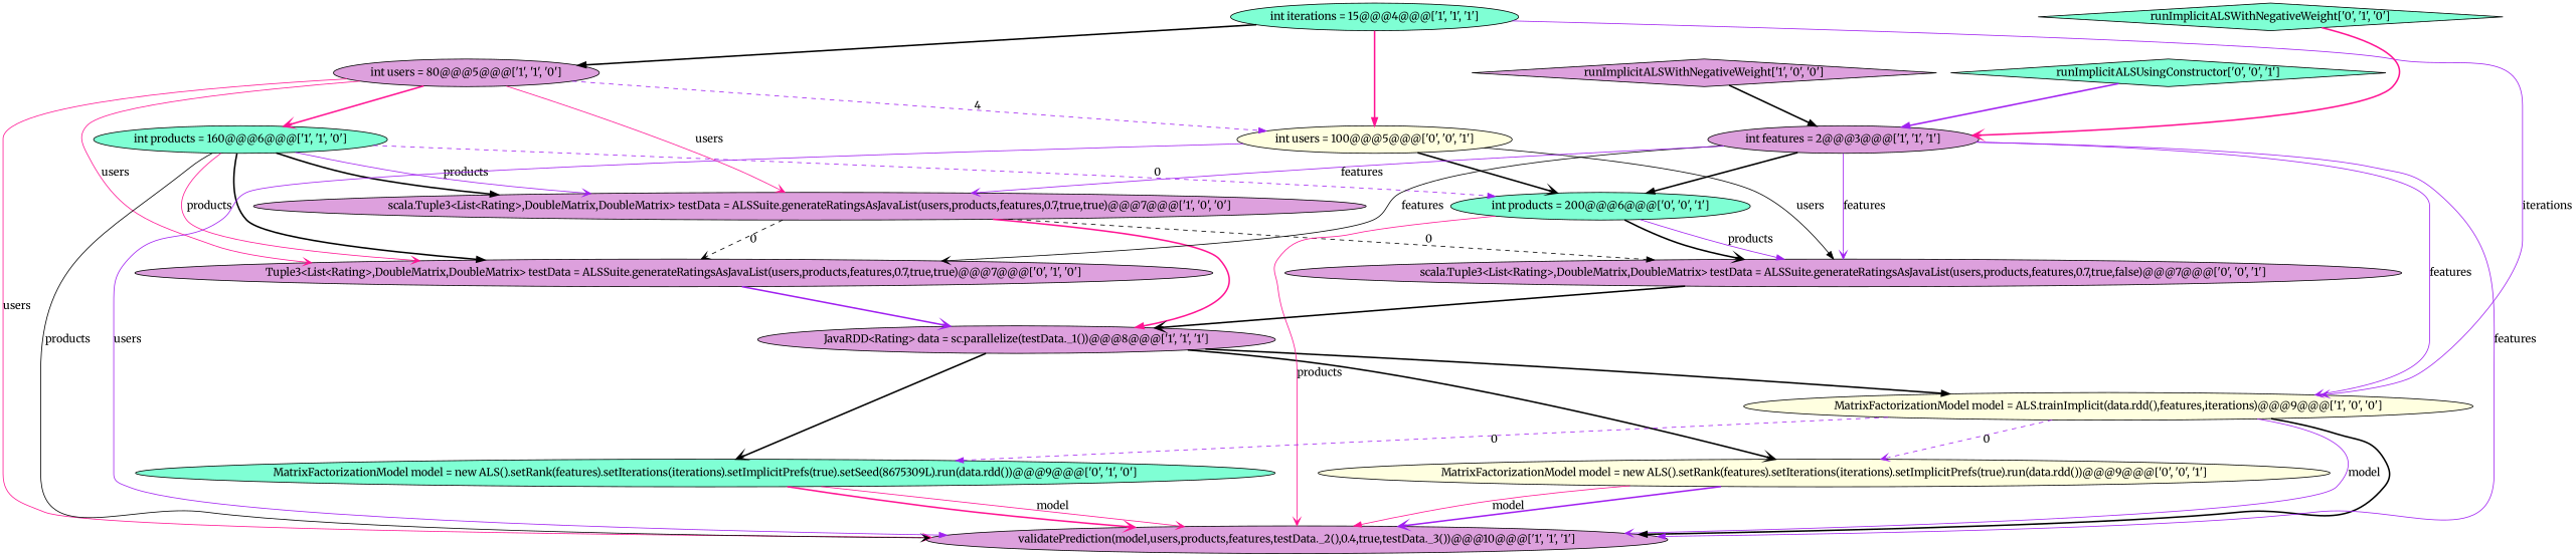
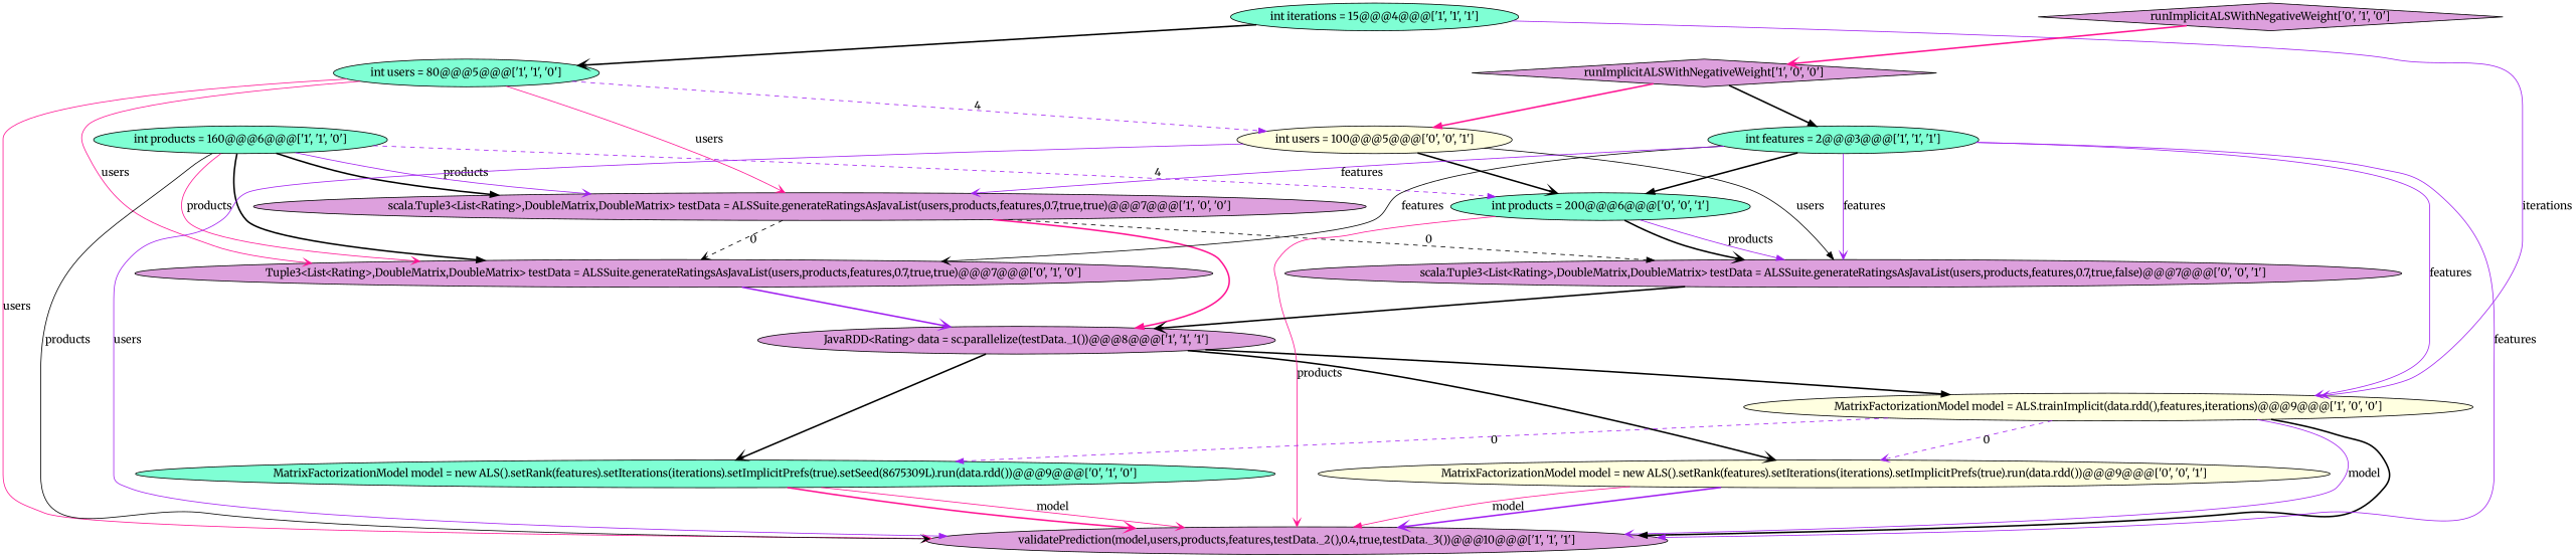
  digraph {
    fontname=Merriweather
    node [fillcolor=plum fontname=Merriweather shape=ellipse style=filled]
    edge [arrowhead=vee color=black fontname=Merriweather style=bold]
-   n1 [label="int users = 80@@@5@@@['1', '1', '0']"]
+   n1 [fillcolor=aquamarine label="int users = 80@@@5@@@['1', '1', '0']"]
    n2 [label="validatePrediction(model,users,products,features,testData._2(),0.4,true,testData._3())@@@10@@@['1', '1', '1']"]
    n3 [label="Tuple3<List<Rating>,DoubleMatrix,DoubleMatrix> testData = ALSSuite.generateRatingsAsJavaList(users,products,features,0.7,true,true)@@@7@@@['0', '1', '0']"]
    n4 [fillcolor=aquamarine label="int products = 160@@@6@@@['1', '1', '0']"]
    n5 [label="scala.Tuple3<List<Rating>,DoubleMatrix,DoubleMatrix> testData = ALSSuite.generateRatingsAsJavaList(users,products,features,0.7,true,true)@@@7@@@['1', '0', '0']"]
    n6 [fillcolor=lightyellow label="int users = 100@@@5@@@['0', '0', '1']"]
    n7 [label="JavaRDD<Rating> data = sc.parallelize(testData._1())@@@8@@@['1', '1', '1']"]
    n8 [fillcolor=aquamarine label="int products = 200@@@6@@@['0', '0', '1']"]
    n9 [label="scala.Tuple3<List<Rating>,DoubleMatrix,DoubleMatrix> testData = ALSSuite.generateRatingsAsJavaList(users,products,features,0.7,true,false)@@@7@@@['0', '0', '1']"]
    n10 [fillcolor=aquamarine label="int iterations = 15@@@4@@@['1', '1', '1']"]
    n11 [fillcolor=lightyellow label="MatrixFactorizationModel model = ALS.trainImplicit(data.rdd(),features,iterations)@@@9@@@['1', '0', '0']"]
    n12 [fillcolor=lightyellow label="MatrixFactorizationModel model = new ALS().setRank(features).setIterations(iterations).setImplicitPrefs(true).run(data.rdd())@@@9@@@['0', '0', '1']"]
    n13 [fillcolor=aquamarine label="MatrixFactorizationModel model = new ALS().setRank(features).setIterations(iterations).setImplicitPrefs(true).setSeed(8675309L).run(data.rdd())@@@9@@@['0', '1', '0']"]
-   n14 [fillcolor=aquamarine label="runImplicitALSUsingConstructor['0', '0', '1']" shape=diamond]
-   n15 [label="int features = 2@@@3@@@['1', '1', '1']"]
-   n16 [fillcolor=aquamarine label="runImplicitALSWithNegativeWeight['0', '1', '0']" shape=diamond]
+   n15 [fillcolor=aquamarine label="int features = 2@@@3@@@['1', '1', '1']"]
+   n16 [label="runImplicitALSWithNegativeWeight['0', '1', '0']" shape=diamond]
    n17 [label="runImplicitALSWithNegativeWeight['1', '0', '0']" shape=diamond]
    n1 -> n2 [color=deeppink label=users style=solid]
    n1 -> n3 [color=deeppink label=users style=solid]
-   n1 -> n4 [color=deeppink]
    n1 -> n5 [color=deeppink label=users style=solid]
    n1 -> n6 [arrowhead=normal color=purple label=4 style=dashed]
    n3 -> n7 [color=purple]
    n4 -> n2 [label=products style=solid]
    n4 -> n3 [arrowhead=normal]
    n4 -> n3 [color=deeppink label=products style=solid]
    n4 -> n5 [color=purple label=products style=solid]
    n4 -> n5 [arrowhead=normal]
-   n4 -> n8 [arrowhead=normal color=purple label=0 style=dashed]
+   n4 -> n8 [arrowhead=normal color=purple label=4 style=dashed]
    n5 -> n3 [label=0 style=dashed]
    n5 -> n7 [arrowhead=normal color=deeppink]
    n5 -> n9 [arrowhead=normal label=0 style=dashed]
    n6 -> n2 [arrowhead=normal color=purple label=users style=solid]
    n6 -> n8
    n6 -> n9 [arrowhead=normal label=users style=solid]
    n7 -> n11 [arrowhead=normal]
    n7 -> n12
    n7 -> n13
    n8 -> n2 [color=deeppink label=products style=solid]
    n8 -> n9
    n8 -> n9 [arrowhead=normal color=purple label=products style=solid]
    n9 -> n7
-   n10 -> n1 [arrowhead=normal]
-   n10 -> n6 [arrowhead=normal color=deeppink]
+   n10 -> n1
+   n17 -> n6 [arrowhead=normal color=deeppink]
    n10 -> n11 [color=purple label=iterations style=solid]
    n11 -> n2 [color=purple label=model style=solid]
    n11 -> n2 [arrowhead=normal]
    n11 -> n12 [color=purple label=0 style=dashed]
    n11 -> n13 [arrowhead=normal color=purple label=0 style=dashed]
    n12 -> n2 [color=purple]
    n12 -> n2 [arrowhead=normal color=deeppink label=model style=solid]
    n13 -> n2 [color=deeppink]
    n13 -> n2 [color=deeppink label=model style=solid]
-   n14 -> n15 [arrowhead=normal color=purple]
    n15 -> n2 [arrowhead=normal color=purple label=features style=solid]
    n15 -> n3 [label=features style=solid]
    n15 -> n5 [color=purple label=features style=solid]
    n15 -> n8 [arrowhead=normal]
    n15 -> n9 [color=purple label=features style=solid]
    n15 -> n11 [color=purple label=features style=solid]
-   n16 -> n15 [color=deeppink]
+   n16 -> n17 [color=deeppink]
    n17 -> n15 [arrowhead=normal]
  }
